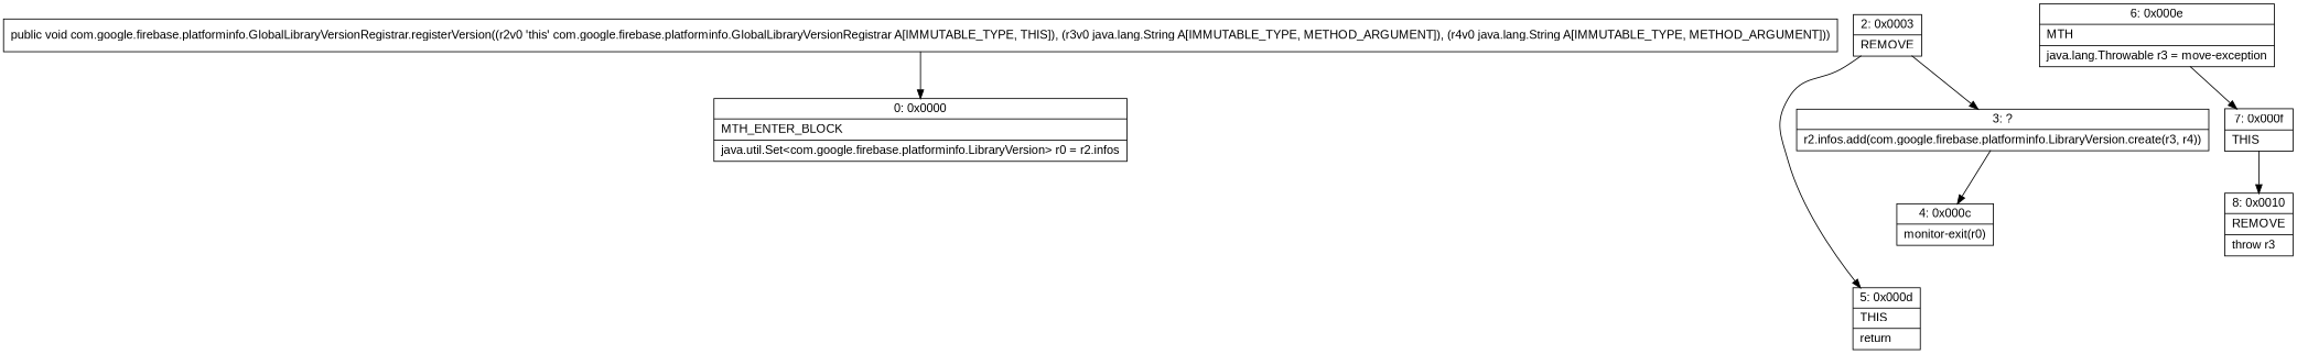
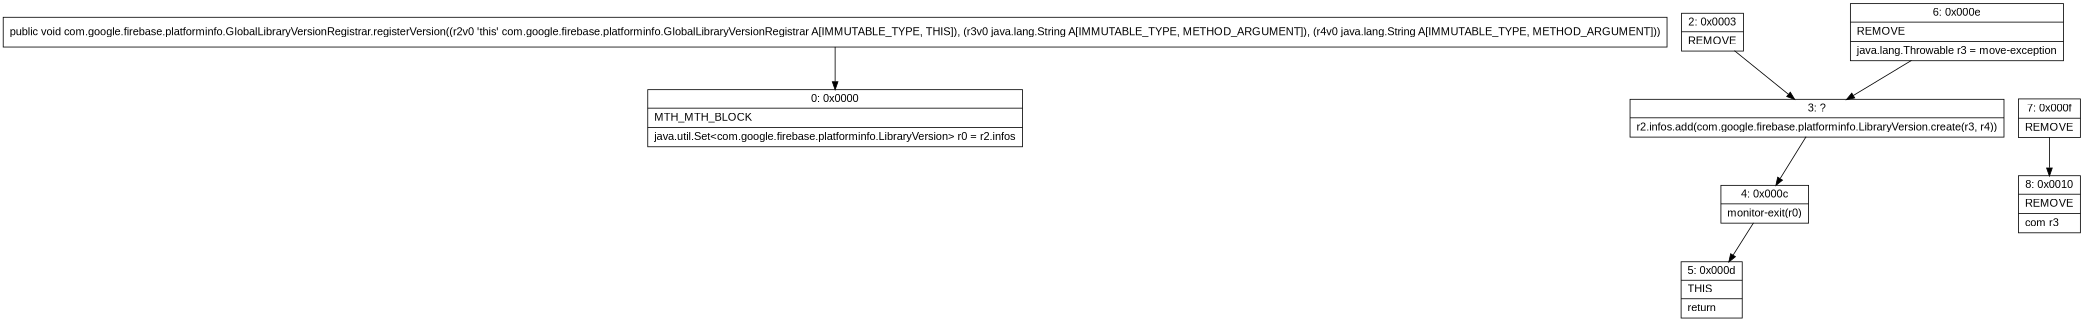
  digraph {
    fontname="Liberation Sans"
    node [fontname="Liberation Sans" shape=record]
    edge [fontname="Liberation Sans"]
-   n1 [label="{0\:\ 0x0000|MTH_ENTER_BLOCK\l|java.util.Set\<com.google.firebase.platforminfo.LibraryVersion\> r0 = r2.infos\l}"]
+   n1 [label="{0\:\ 0x0000|MTH_MTH_BLOCK\l|java.util.Set\<com.google.firebase.platforminfo.LibraryVersion\> r0 = r2.infos\l}"]
    n2 [label="{2\:\ 0x0003|REMOVE\l}"]
    n3 [label="{3\:\ ?|r2.infos.add(com.google.firebase.platforminfo.LibraryVersion.create(r3, r4))\l}"]
    n4 [label="{4\:\ 0x000c|monitor\-exit(r0)\l}"]
-   n5 [label="{6\:\ 0x000e|MTH\l|java.lang.Throwable r3 = move\-exception\l}"]
-   n6 [label="{7\:\ 0x000f|THIS\l}"]
+   n5 [label="{6\:\ 0x000e|REMOVE\l|java.lang.Throwable r3 = move\-exception\l}"]
+   n6 [label="{7\:\ 0x000f|REMOVE\l}"]
    n7 [label="{5\:\ 0x000d|THIS\l|return\l}"]
-   n8 [label="{8\:\ 0x0010|REMOVE\l|throw r3\l}"]
+   n8 [label="{8\:\ 0x0010|REMOVE\l|com r3\l}"]
    n9 [label="{public void com.google.firebase.platforminfo.GlobalLibraryVersionRegistrar.registerVersion((r2v0 'this' com.google.firebase.platforminfo.GlobalLibraryVersionRegistrar A[IMMUTABLE_TYPE, THIS]), (r3v0 java.lang.String A[IMMUTABLE_TYPE, METHOD_ARGUMENT]), (r4v0 java.lang.String A[IMMUTABLE_TYPE, METHOD_ARGUMENT])) }"]
    n2 -> n3
    n3 -> n4
-   n2 -> n7
-   n5 -> n6
+   n4 -> n7
+   n5 -> n3
    n6 -> n8
    n9 -> n1
  }
